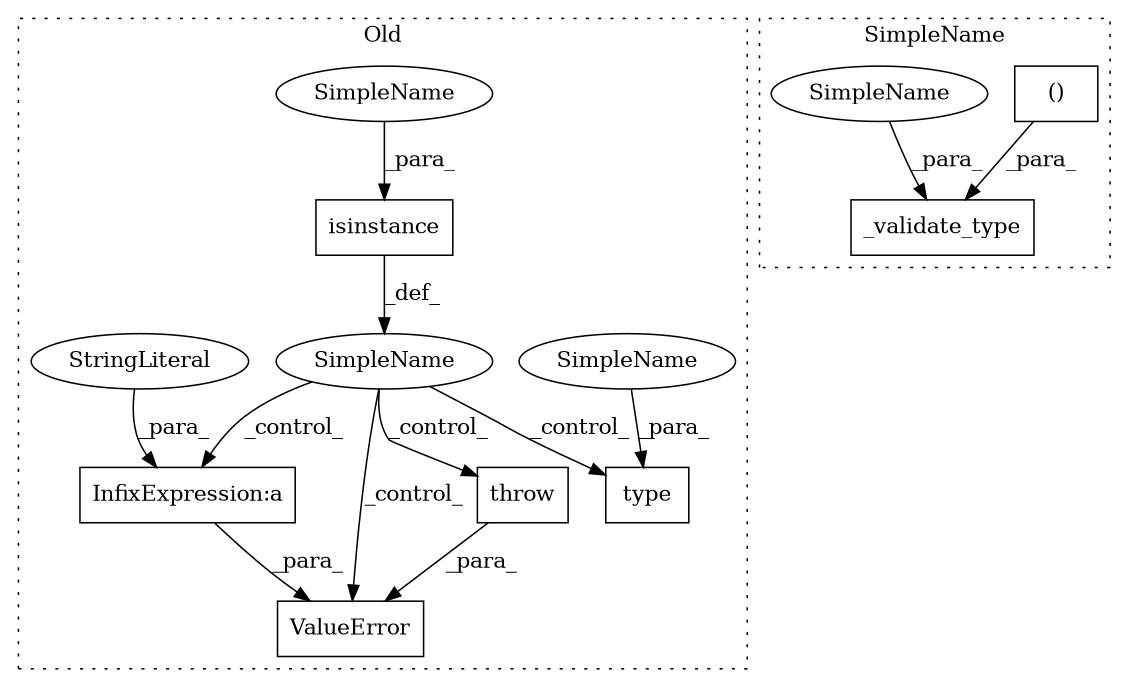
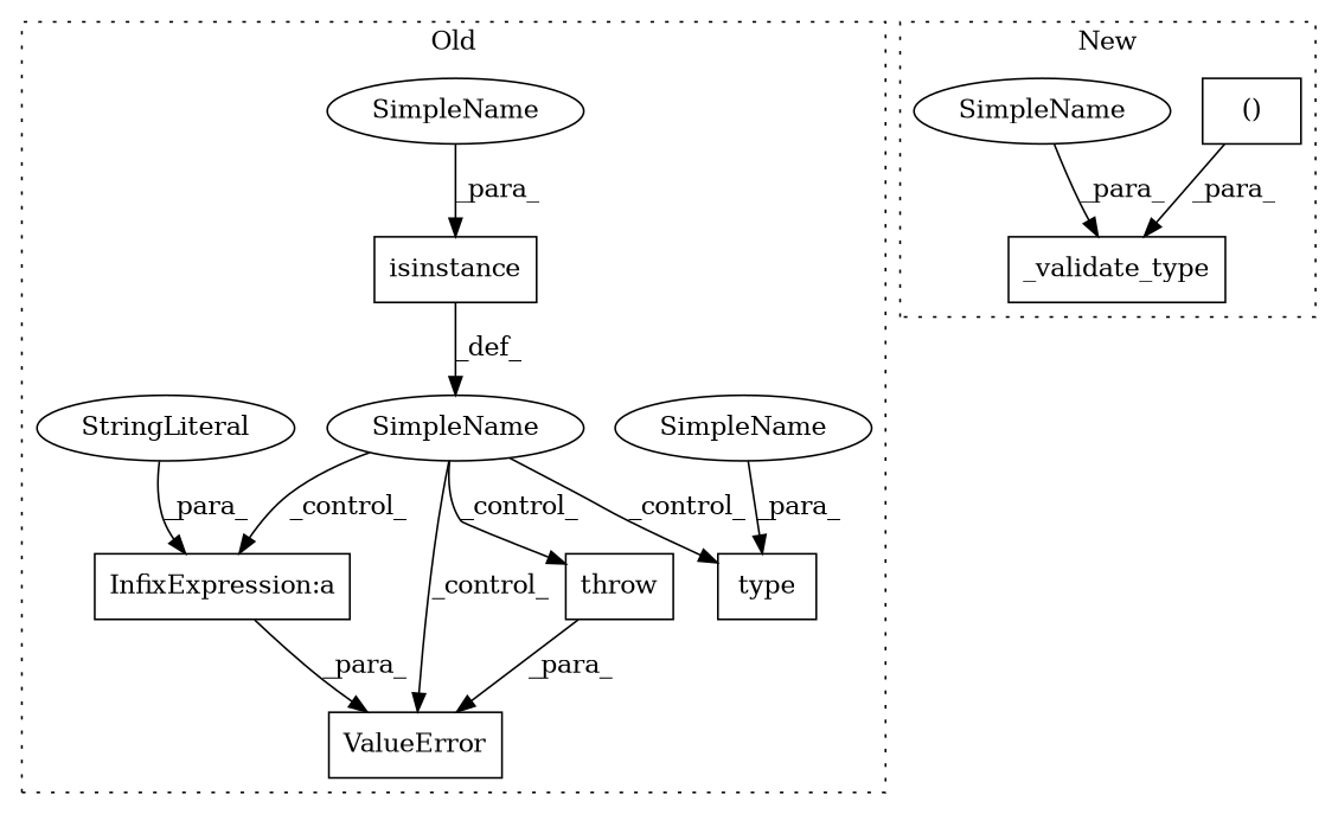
  digraph {
    node [a=32 l=8 shape=box]
    n1 [l="5,1" label=type s="9339,9352"]
    n2 [a=53 l=6 label=throw s=9262]
    n3 [l="11,2" label=isinstance s="9145,9191"]
    n4 [a=42 label=SimpleName shape=ellipse l=""]
    n5 [l="11,1" label=ValueError s="9268,9353"]
    n6 [a=27 l=3 label="InfixExpression:a" s=9336]
    n7 [a=45 l=57 label=StringLiteral s=9279 shape=ellipse]
    n8 [a=42 label=SimpleName s=9344 shape=ellipse]
    n9 [a=42 label=SimpleName s=9156 shape=ellipse]
    n10 [l="15,1" label=_validate_type s="9054,9121"]
    n11 [a=106 l=26 label="()" s=9083]
    n12 [a=42 label=SimpleName s=9069 shape=ellipse]
    subgraph cluster_1 {
      label=Old
      style=dotted
      n1
      n2
      n3
      n4
      n5
      n6
      n7
      n8
      n9
    }
    subgraph cluster_2 {
-     label=SimpleName
+     label=New
      style=dotted
      n10
      n11
      n12
    }
    n2 -> n5 [label=_para_]
    n3 -> n4 [label=_def_]
    n4 -> n1 [label=_control_]
    n4 -> n2 [label=_control_]
    n4 -> n5 [label=_control_]
    n4 -> n6 [label=_control_]
    n6 -> n5 [label=_para_]
    n7 -> n6 [label=_para_]
    n8 -> n1 [label=_para_]
    n9 -> n3 [label=_para_]
    n11 -> n10 [label=_para_]
    n12 -> n10 [label=_para_]
  }
